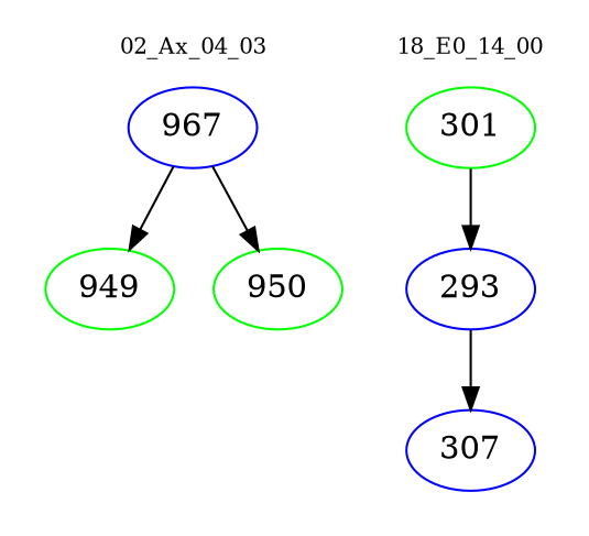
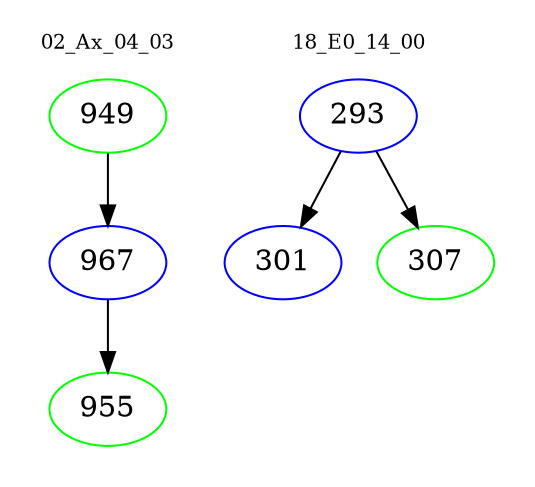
  digraph {
    node [color=green]
    edge [color=black]
    n1 [color=blue label=967]
    n2 [label=949]
-   n3 [label=950]
+   n3 [label=955]
    n4 [color=blue label=293]
-   n5 [label=301]
-   n6 [color=blue label=307]
+   n5 [color=blue label=301]
+   n6 [label=307]
    subgraph cluster_1 {
      color=white
      fontsize=10
      label="02_Ax_04_03"
      n1
      n2
      n3
    }
    subgraph cluster_2 {
      color=white
      fontsize=10
      label="18_E0_14_00"
      n4
      n5
      n6
    }
-   n1 -> n2
+   n2 -> n1
    n1 -> n3
-   n5 -> n4
+   n4 -> n5
    n4 -> n6
  }
